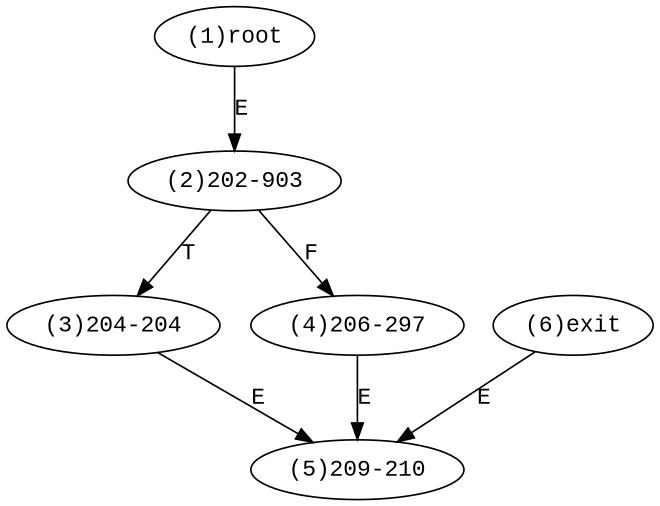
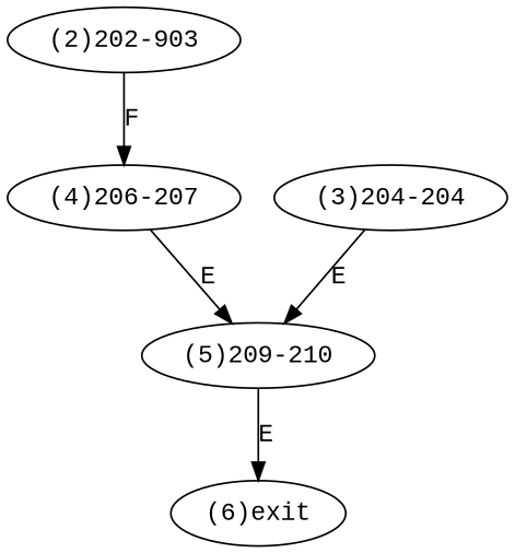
  digraph {
    fontname="Liberation Mono"
    node [fontname="Liberation Mono"]
    edge [fontname="Liberation Mono"]
-   n1 [label="(1)root"]
    n2 [label="(2)202-903"]
    n3 [label="(3)204-204"]
-   n4 [label="(4)206-297"]
+   n4 [label="(4)206-207"]
    n5 [label="(5)209-210"]
    n6 [label="(6)exit"]
-   n1 -> n2 [label=E]
-   n2 -> n3 [label=T]
    n2 -> n4 [label=F]
    n3 -> n5 [label=E]
    n4 -> n5 [label=E]
-   n6 -> n5 [label=E]
+   n5 -> n6 [label=E]
  }
